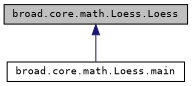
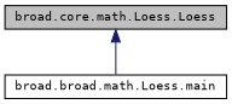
  digraph {
    rankdir=TB
    fontname="DejaVu Sans Mono"
    node [color=black fontname="DejaVu Sans Mono" fontsize=10 shape=record style=filled]
    n1 [fillcolor=grey75 fontcolor=black height=0.2 label="broad.core.math.Loess.Loess" width=0.4]
-   n2 [fillcolor=white height=0.2 label="broad.core.math.Loess.main" width=0.4]
+   n2 [fillcolor=white height=0.2 label="broad.broad.math.Loess.main" width=0.4]
    n1 -> n2 [color=midnightblue dir=back fontname="DejaVu Sans Mono" fontsize=10 labelfontname=Helvetica labelfontsize=10 style=solid]
  }
